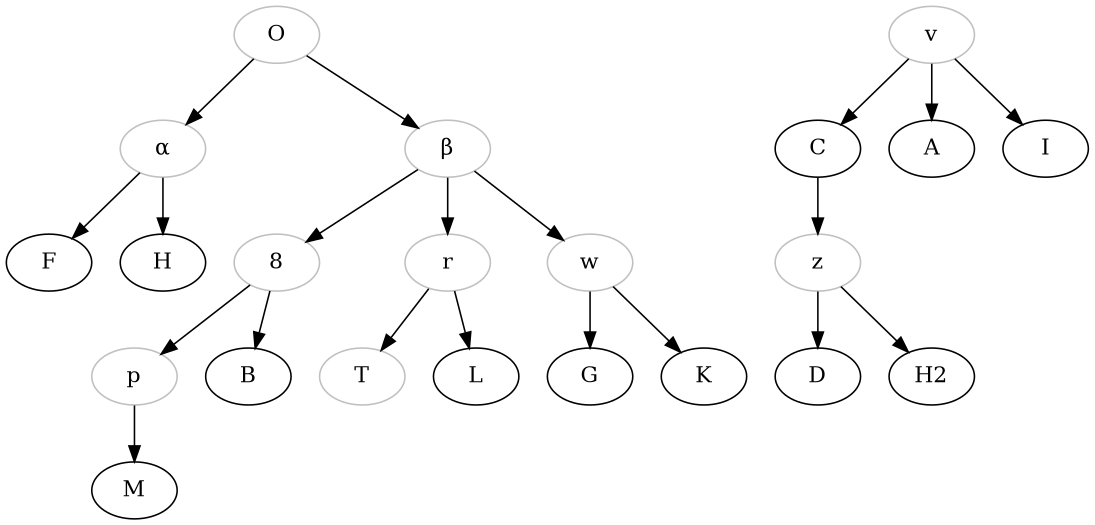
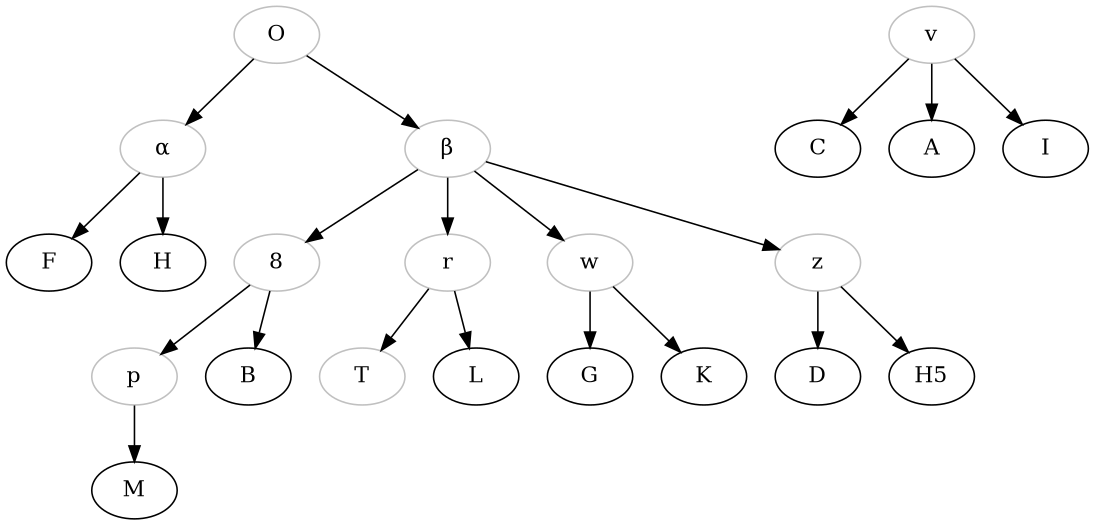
  digraph {
    O [color=grey]
    n2 [color=grey label="α"]
    n3 [color=grey label="β"]
    F
    H
    n6 [color=grey label=8]
    r [color=grey]
    w [color=grey]
    z [color=grey]
    p [color=grey]
    B
    T [color=grey]
    L
    v [color=grey]
    C
    A
    I
    G
    K
    D
-   H2
+   H2 [label=H5]
    M
    O -> n2
    O -> n3
    n2 -> F
    n2 -> H
    n3 -> n6
    n3 -> r
    n3 -> w
-   C -> z
+   n3 -> z
    n6 -> p
    n6 -> B
    r -> T
    r -> L
    w -> G
    w -> K
    z -> D
    z -> H2
    p -> M
    v -> C
    v -> A
    v -> I
  }
